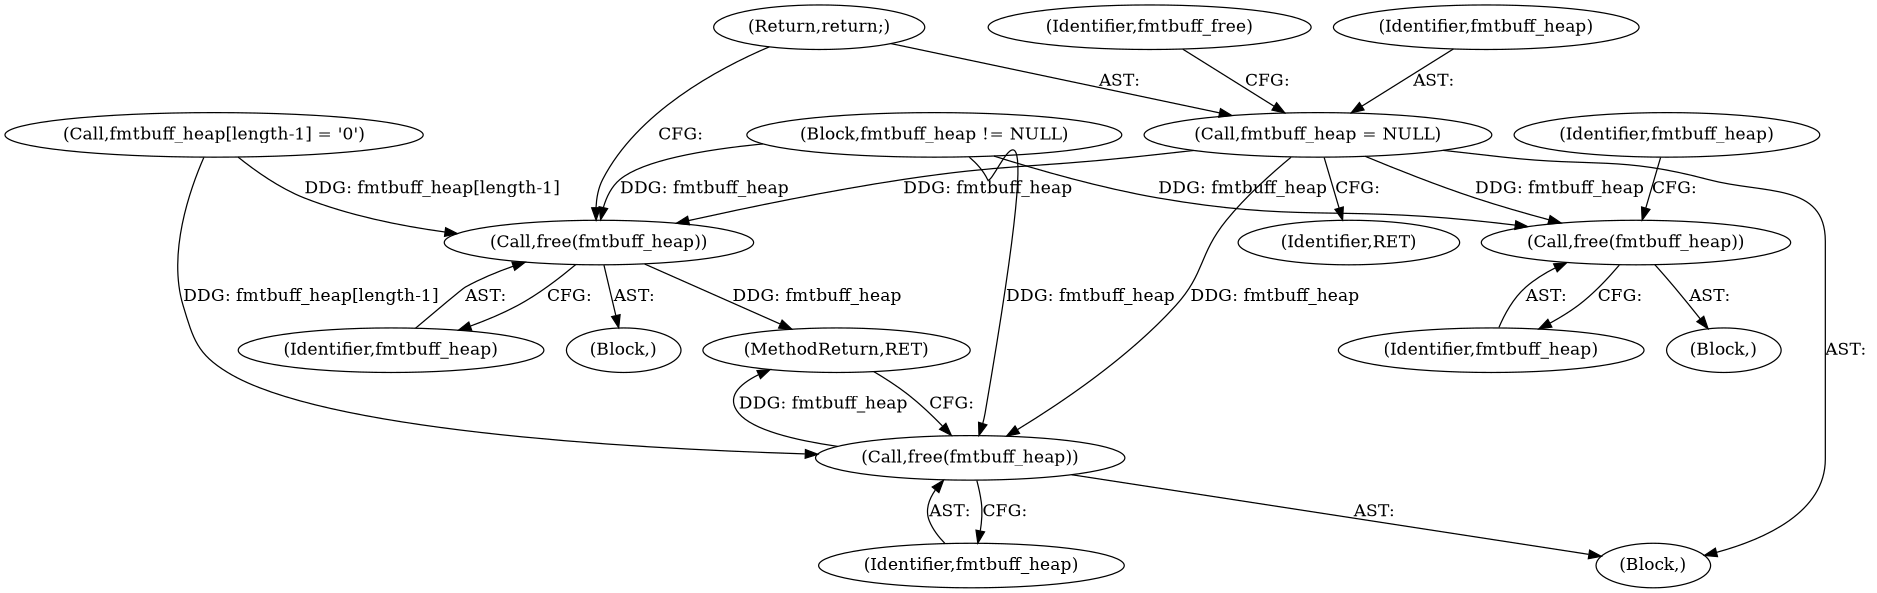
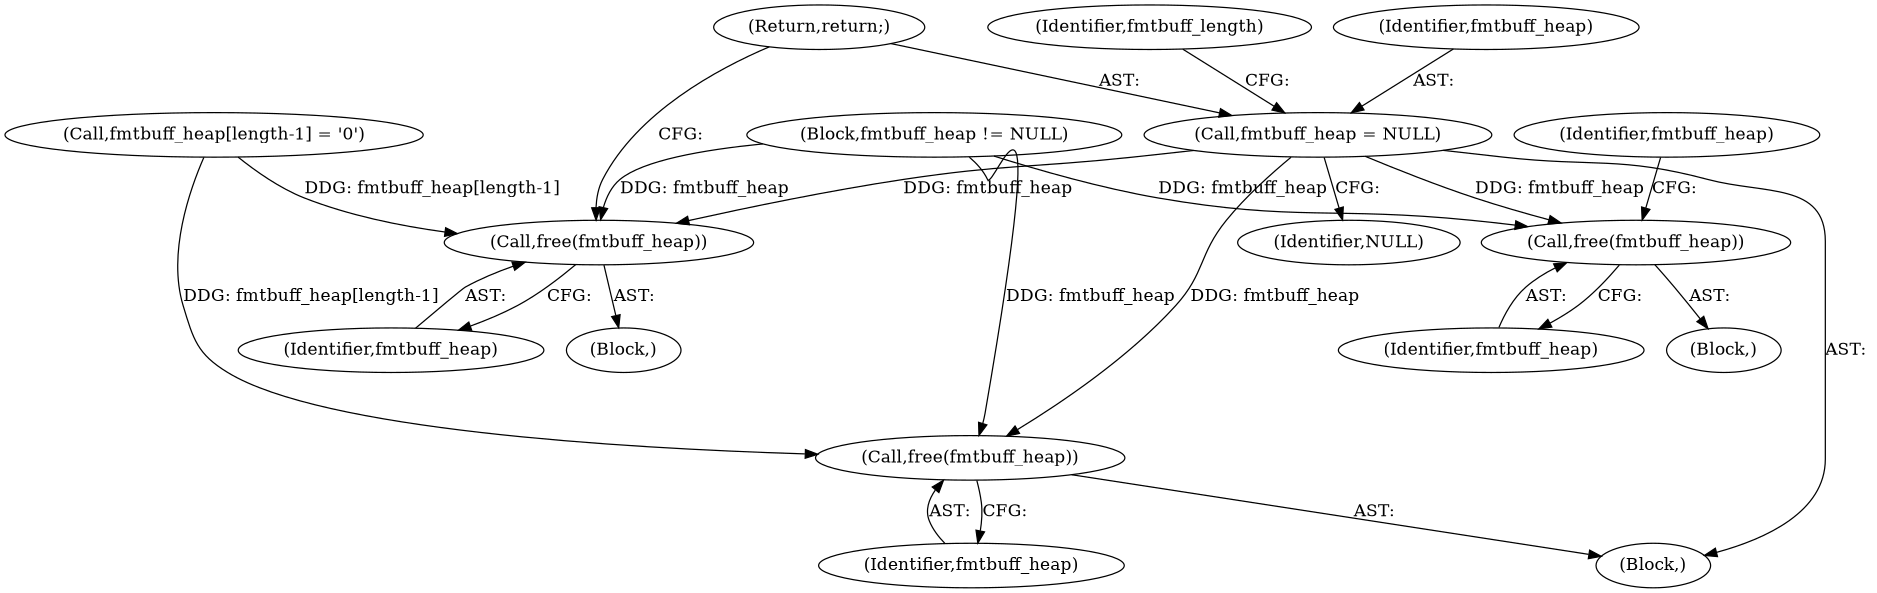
  digraph {
    n1 [label="(Call,fmtbuff_heap = NULL)"]
    n2 [label="(Call,free(fmtbuff_heap))"]
    n3 [label="(Call,free(fmtbuff_heap))"]
    n4 [label="(Call,free(fmtbuff_heap))"]
    n5 [label="(Block,)"]
-   n6 [label="(Identifier,RET)"]
+   n6 [label="(Identifier,NULL)"]
    n7 [label="(Identifier,fmtbuff_heap)"]
    n8 [label="(Block,)"]
    n9 [label="(Block,)"]
    n10 [label="(Identifier,fmtbuff_heap)"]
-   n11 [label="(MethodReturn,RET)"]
    n12 [label="(Identifier,fmtbuff_heap)"]
-   n13 [label="(Identifier,fmtbuff_free)"]
+   n13 [label="(Identifier,fmtbuff_length)"]
    n14 [label="(Return,return;)"]
    n15 [label="(Block,fmtbuff_heap != NULL)"]
    n16 [label="(Call,fmtbuff_heap[length-1] = '\0')"]
    n17 [label="(Identifier,fmtbuff_heap)"]
    n18 [label="(Identifier,fmtbuff_heap)"]
    n1 -> n2 [label="DDG: fmtbuff_heap"]
    n1 -> n3 [label="DDG: fmtbuff_heap"]
    n1 -> n4 [label="DDG: fmtbuff_heap"]
    n1 -> n5 [label="AST: "]
    n1 -> n6 [label="CFG: "]
    n2 -> n7 [label="CFG: "]
    n2 -> n8 [label="AST: "]
    n3 -> n9 [label="AST: "]
    n3 -> n10 [label="CFG: "]
-   n3 -> n11 [label="DDG: fmtbuff_heap"]
    n4 -> n5 [label="AST: "]
-   n4 -> n11 [label="DDG: fmtbuff_heap"]
    n4 -> n12 [label="CFG: "]
    n7 -> n2 [label="AST: "]
    n10 -> n3 [label="AST: "]
-   n11 -> n4 [label="CFG: "]
    n12 -> n4 [label="AST: "]
    n13 -> n1 [label="CFG: "]
    n14 -> n1 [label="AST: "]
    n14 -> n3 [label="CFG: "]
    n15 -> n2 [label="DDG: fmtbuff_heap"]
    n15 -> n3 [label="DDG: fmtbuff_heap"]
    n15 -> n4 [label="DDG: fmtbuff_heap"]
    n16 -> n3 [label="DDG: fmtbuff_heap[length-1]"]
    n16 -> n4 [label="DDG: fmtbuff_heap[length-1]"]
    n17 -> n2 [label="CFG: "]
    n18 -> n1 [label="AST: "]
  }
